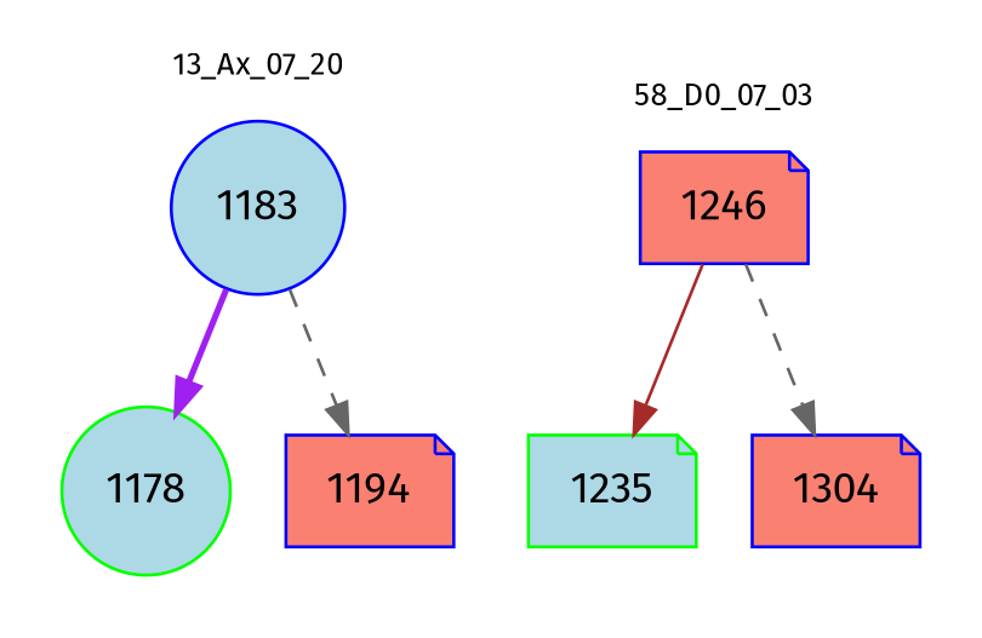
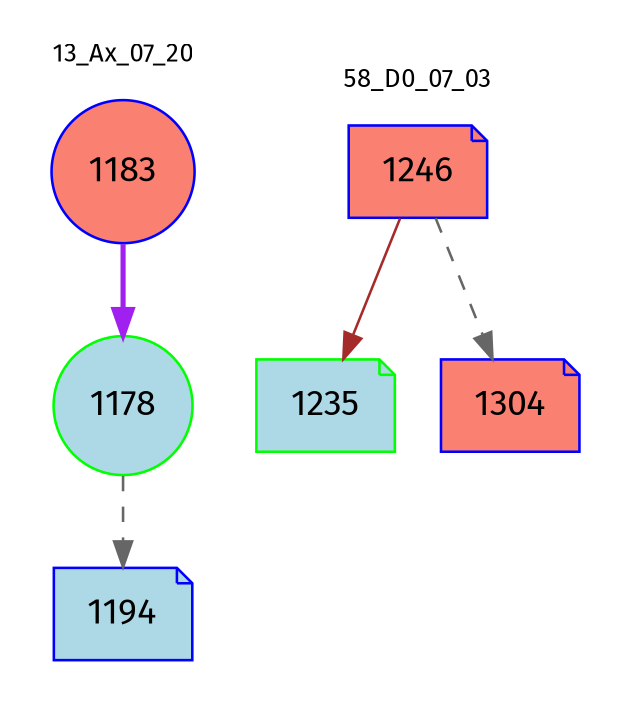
  digraph {
    fontname="Fira Sans"
    node [color=blue fillcolor=salmon fontname="Fira Sans" shape=note style=filled]
    edge [color=gray40 fontname="Fira Sans" style=dashed]
-   n1 [fillcolor=lightblue label=1183 shape=circle]
+   n1 [label=1183 shape=circle]
    n2 [color=green fillcolor=lightblue label=1178 shape=circle]
-   n3 [label=1194]
+   n3 [fillcolor=lightblue label=1194]
    n4 [label=1246]
    n5 [color=green fillcolor=lightblue label=1235]
    n6 [label=1304]
    subgraph cluster_1 {
      color=white
      fontsize=10
      label="13_Ax_07_20"
      n1
      n2
      n3
    }
    subgraph cluster_2 {
      color=white
      fontsize=10
      label="58_D0_07_03"
      n4
      n5
      n6
    }
    n1 -> n2 [color=purple style=bold]
-   n1 -> n3
+   n2 -> n3
    n4 -> n5 [color=brown style=solid]
    n4 -> n6
  }
